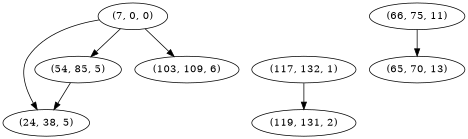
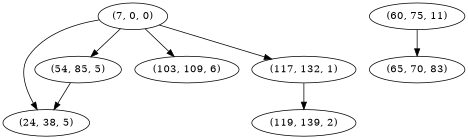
  digraph {
    n1 [label="(7, 0, 0)"]
    "(24, 38, 5)"
    "(54, 85, 5)"
    "(103, 109, 6)"
    "(117, 132, 1)"
-   "(119, 131, 2)"
-   "(60, 75, 11)" [label="(66, 75, 11)"]
-   "(65, 70, 13)"
+   "(119, 131, 2)" [label="(119, 139, 2)"]
+   "(60, 75, 11)"
+   "(65, 70, 13)" [label="(65, 70, 83)"]
    n1 -> "(24, 38, 5)"
    n1 -> "(54, 85, 5)"
    n1 -> "(103, 109, 6)"
+   n1 -> "(117, 132, 1)"
    "(54, 85, 5)" -> "(24, 38, 5)"
    "(117, 132, 1)" -> "(119, 131, 2)"
    "(60, 75, 11)" -> "(65, 70, 13)"
  }
